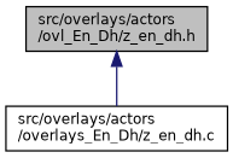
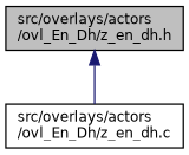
  digraph {
    node [color=black fontname=Helvetica fontsize=10 shape=record style=filled]
    n1 [fillcolor=grey75 fontcolor=black height=0.2 label="src/overlays/actors\l/ovl_En_Dh/z_en_dh.h" width=0.4]
-   n2 [fillcolor=white height=0.2 label="src/overlays/actors\l/overlays_En_Dh/z_en_dh.c" width=0.4]
+   n2 [fillcolor=white height=0.2 label="src/overlays/actors\l/ovl_En_Dh/z_en_dh.c" width=0.4]
    n1 -> n2 [color=midnightblue dir=back fontname=Helvetica fontsize=10 labelfontname=Helvetica labelfontsize=10 style=solid]
  }
